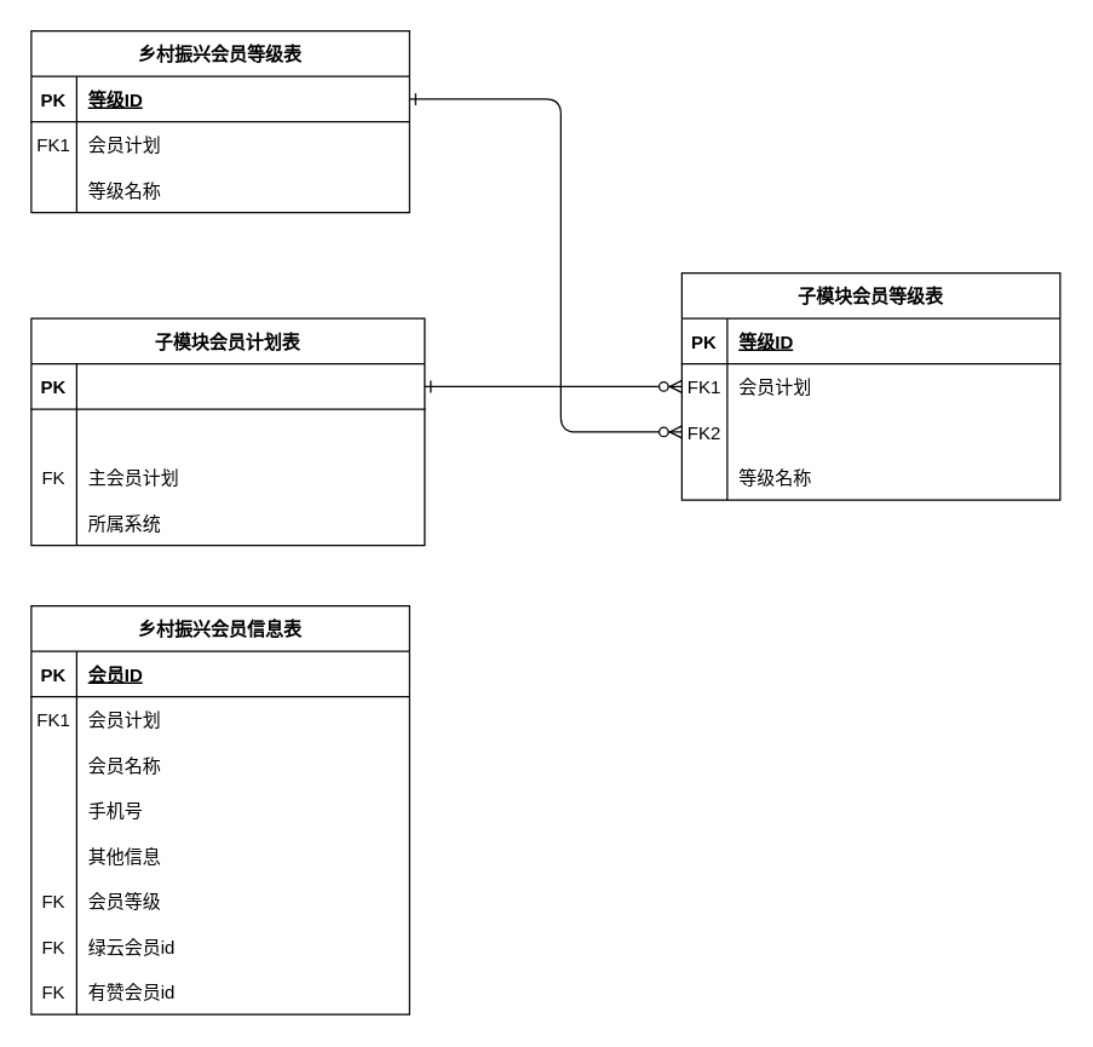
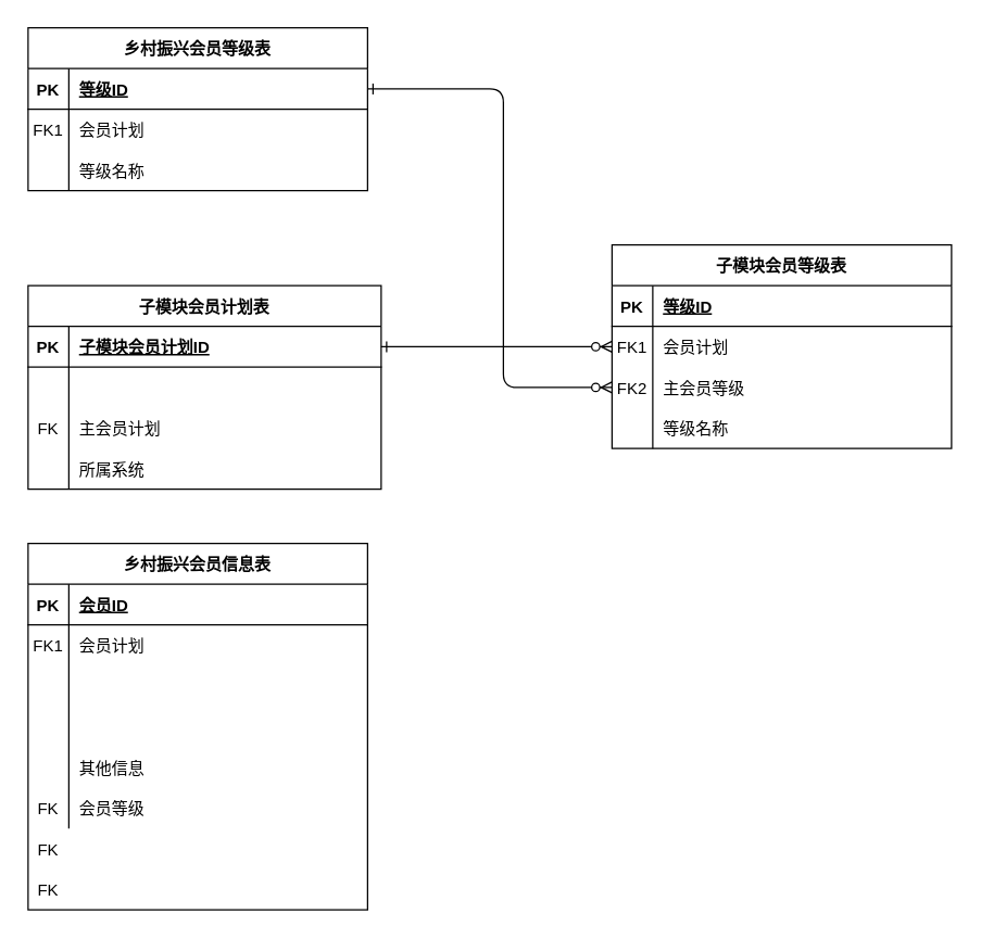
  <mxCell id="0" />
  <mxCell id="1" parent="0" />
  <mxCell id="2" value="子模块会员计划表" style="shape=table;startSize=30;container=1;collapsible=1;childLayout=tableLayout;fixedRows=1;rowLines=0;fontStyle=1;align=center;resizeLast=1;" parent="1" vertex="1"><mxGeometry x="20" y="210" width="260" height="150" as="geometry" /></mxCell>
  <mxCell id="3" value="" style="shape=partialRectangle;collapsible=0;dropTarget=0;pointerEvents=0;fillColor=none;points=[[0,0.5],[1,0.5]];portConstraint=eastwest;top=0;left=0;right=0;bottom=1;" parent="2" vertex="1"><mxGeometry y="30" width="260" height="30" as="geometry" /></mxCell>
  <mxCell id="4" value="PK" style="shape=partialRectangle;overflow=hidden;connectable=0;fillColor=none;top=0;left=0;bottom=0;right=0;fontStyle=1;" parent="3" vertex="1"><mxGeometry width="30" height="30" as="geometry"><mxRectangle width="30" height="30" as="alternateBounds" /></mxGeometry></mxCell>
+ <mxCell id="5" value="子模块会员计划ID" style="shape=partialRectangle;overflow=hidden;connectable=0;fillColor=none;top=0;left=0;bottom=0;right=0;align=left;spacingLeft=6;fontStyle=5;" parent="3" vertex="1"><mxGeometry x="30" width="230" height="30" as="geometry"><mxRectangle width="230" height="30" as="alternateBounds" /></mxGeometry></mxCell>
  <mxCell id="6" value="" style="shape=partialRectangle;collapsible=0;dropTarget=0;pointerEvents=0;fillColor=none;points=[[0,0.5],[1,0.5]];portConstraint=eastwest;top=0;left=0;right=0;bottom=0;" parent="2" vertex="1"><mxGeometry y="60" width="260" height="30" as="geometry" /></mxCell>
  <mxCell id="7" value="" style="shape=partialRectangle;overflow=hidden;connectable=0;fillColor=none;top=0;left=0;bottom=0;right=0;" parent="6" vertex="1"><mxGeometry width="30" height="30" as="geometry"><mxRectangle width="30" height="30" as="alternateBounds" /></mxGeometry></mxCell>
  <mxCell id="8" value="" style="shape=partialRectangle;collapsible=0;dropTarget=0;pointerEvents=0;fillColor=none;points=[[0,0.5],[1,0.5]];portConstraint=eastwest;top=0;left=0;right=0;bottom=0;" parent="2" vertex="1"><mxGeometry y="90" width="260" height="30" as="geometry" /></mxCell>
  <mxCell id="9" value="FK" style="shape=partialRectangle;overflow=hidden;connectable=0;fillColor=none;top=0;left=0;bottom=0;right=0;" parent="8" vertex="1"><mxGeometry width="30" height="30" as="geometry"><mxRectangle width="30" height="30" as="alternateBounds" /></mxGeometry></mxCell>
  <mxCell id="10" value="主会员计划" style="shape=partialRectangle;overflow=hidden;connectable=0;fillColor=none;top=0;left=0;bottom=0;right=0;align=left;spacingLeft=6;" parent="8" vertex="1"><mxGeometry x="30" width="230" height="30" as="geometry"><mxRectangle width="230" height="30" as="alternateBounds" /></mxGeometry></mxCell>
  <mxCell id="11" value="" style="shape=partialRectangle;collapsible=0;dropTarget=0;pointerEvents=0;fillColor=none;points=[[0,0.5],[1,0.5]];portConstraint=eastwest;top=0;left=0;right=0;bottom=0;" parent="2" vertex="1"><mxGeometry y="120" width="260" height="30" as="geometry" /></mxCell>
  <mxCell id="12" value="" style="shape=partialRectangle;overflow=hidden;connectable=0;fillColor=none;top=0;left=0;bottom=0;right=0;" parent="11" vertex="1"><mxGeometry width="30" height="30" as="geometry"><mxRectangle width="30" height="30" as="alternateBounds" /></mxGeometry></mxCell>
  <mxCell id="13" value="所属系统" style="shape=partialRectangle;overflow=hidden;connectable=0;fillColor=none;top=0;left=0;bottom=0;right=0;align=left;spacingLeft=6;" parent="11" vertex="1"><mxGeometry x="30" width="230" height="30" as="geometry"><mxRectangle width="230" height="30" as="alternateBounds" /></mxGeometry></mxCell>
  <mxCell id="14" value="子模块会员等级表" style="shape=table;startSize=30;container=1;collapsible=1;childLayout=tableLayout;fixedRows=1;rowLines=0;fontStyle=1;align=center;resizeLast=1;" parent="1" vertex="1"><mxGeometry x="450" y="180" width="250" height="150" as="geometry" /></mxCell>
  <mxCell id="15" value="" style="shape=partialRectangle;collapsible=0;dropTarget=0;pointerEvents=0;fillColor=none;points=[[0,0.5],[1,0.5]];portConstraint=eastwest;top=0;left=0;right=0;bottom=1;" parent="14" vertex="1"><mxGeometry y="30" width="250" height="30" as="geometry" /></mxCell>
  <mxCell id="16" value="PK" style="shape=partialRectangle;overflow=hidden;connectable=0;fillColor=none;top=0;left=0;bottom=0;right=0;fontStyle=1;" parent="15" vertex="1"><mxGeometry width="30" height="30" as="geometry"><mxRectangle width="30" height="30" as="alternateBounds" /></mxGeometry></mxCell>
  <mxCell id="17" value="等级ID" style="shape=partialRectangle;overflow=hidden;connectable=0;fillColor=none;top=0;left=0;bottom=0;right=0;align=left;spacingLeft=6;fontStyle=5;" parent="15" vertex="1"><mxGeometry x="30" width="220" height="30" as="geometry"><mxRectangle width="220" height="30" as="alternateBounds" /></mxGeometry></mxCell>
  <mxCell id="18" value="" style="shape=partialRectangle;collapsible=0;dropTarget=0;pointerEvents=0;fillColor=none;points=[[0,0.5],[1,0.5]];portConstraint=eastwest;top=0;left=0;right=0;bottom=0;" parent="14" vertex="1"><mxGeometry y="60" width="250" height="30" as="geometry" /></mxCell>
  <mxCell id="19" value="FK1" style="shape=partialRectangle;overflow=hidden;connectable=0;fillColor=none;top=0;left=0;bottom=0;right=0;" parent="18" vertex="1"><mxGeometry width="30" height="30" as="geometry"><mxRectangle width="30" height="30" as="alternateBounds" /></mxGeometry></mxCell>
  <mxCell id="20" value="会员计划" style="shape=partialRectangle;overflow=hidden;connectable=0;fillColor=none;top=0;left=0;bottom=0;right=0;align=left;spacingLeft=6;" parent="18" vertex="1"><mxGeometry x="30" width="220" height="30" as="geometry"><mxRectangle width="220" height="30" as="alternateBounds" /></mxGeometry></mxCell>
  <mxCell id="21" value="" style="shape=partialRectangle;collapsible=0;dropTarget=0;pointerEvents=0;fillColor=none;points=[[0,0.5],[1,0.5]];portConstraint=eastwest;top=0;left=0;right=0;bottom=0;" parent="14" vertex="1"><mxGeometry y="90" width="250" height="30" as="geometry" /></mxCell>
  <mxCell id="22" value="FK2" style="shape=partialRectangle;overflow=hidden;connectable=0;fillColor=none;top=0;left=0;bottom=0;right=0;" parent="21" vertex="1"><mxGeometry width="30" height="30" as="geometry"><mxRectangle width="30" height="30" as="alternateBounds" /></mxGeometry></mxCell>
+ <mxCell id="23" value="主会员等级" style="shape=partialRectangle;overflow=hidden;connectable=0;fillColor=none;top=0;left=0;bottom=0;right=0;align=left;spacingLeft=6;" parent="21" vertex="1"><mxGeometry x="30" width="220" height="30" as="geometry"><mxRectangle width="220" height="30" as="alternateBounds" /></mxGeometry></mxCell>
  <mxCell id="24" value="" style="shape=partialRectangle;collapsible=0;dropTarget=0;pointerEvents=0;fillColor=none;points=[[0,0.5],[1,0.5]];portConstraint=eastwest;top=0;left=0;right=0;bottom=0;" parent="14" vertex="1"><mxGeometry y="120" width="250" height="30" as="geometry" /></mxCell>
  <mxCell id="25" value="" style="shape=partialRectangle;overflow=hidden;connectable=0;fillColor=none;top=0;left=0;bottom=0;right=0;" parent="24" vertex="1"><mxGeometry width="30" height="30" as="geometry"><mxRectangle width="30" height="30" as="alternateBounds" /></mxGeometry></mxCell>
  <mxCell id="26" value="等级名称" style="shape=partialRectangle;overflow=hidden;connectable=0;fillColor=none;top=0;left=0;bottom=0;right=0;align=left;spacingLeft=6;" parent="24" vertex="1"><mxGeometry x="30" width="220" height="30" as="geometry"><mxRectangle width="220" height="30" as="alternateBounds" /></mxGeometry></mxCell>
  <mxCell id="27" value="乡村振兴会员等级表" style="shape=table;startSize=30;container=1;collapsible=1;childLayout=tableLayout;fixedRows=1;rowLines=0;fontStyle=1;align=center;resizeLast=1;" parent="1" vertex="1"><mxGeometry x="20" y="20" width="250" height="120" as="geometry" /></mxCell>
  <mxCell id="28" value="" style="shape=partialRectangle;collapsible=0;dropTarget=0;pointerEvents=0;fillColor=none;points=[[0,0.5],[1,0.5]];portConstraint=eastwest;top=0;left=0;right=0;bottom=1;" parent="27" vertex="1"><mxGeometry y="30" width="250" height="30" as="geometry" /></mxCell>
  <mxCell id="29" value="PK" style="shape=partialRectangle;overflow=hidden;connectable=0;fillColor=none;top=0;left=0;bottom=0;right=0;fontStyle=1;" parent="28" vertex="1"><mxGeometry width="30" height="30" as="geometry"><mxRectangle width="30" height="30" as="alternateBounds" /></mxGeometry></mxCell>
  <mxCell id="30" value="等级ID" style="shape=partialRectangle;overflow=hidden;connectable=0;fillColor=none;top=0;left=0;bottom=0;right=0;align=left;spacingLeft=6;fontStyle=5;" parent="28" vertex="1"><mxGeometry x="30" width="220" height="30" as="geometry"><mxRectangle width="220" height="30" as="alternateBounds" /></mxGeometry></mxCell>
  <mxCell id="31" value="" style="shape=partialRectangle;collapsible=0;dropTarget=0;pointerEvents=0;fillColor=none;points=[[0,0.5],[1,0.5]];portConstraint=eastwest;top=0;left=0;right=0;bottom=0;" parent="27" vertex="1"><mxGeometry y="60" width="250" height="30" as="geometry" /></mxCell>
  <mxCell id="32" value="FK1" style="shape=partialRectangle;overflow=hidden;connectable=0;fillColor=none;top=0;left=0;bottom=0;right=0;" parent="31" vertex="1"><mxGeometry width="30" height="30" as="geometry"><mxRectangle width="30" height="30" as="alternateBounds" /></mxGeometry></mxCell>
  <mxCell id="33" value="会员计划" style="shape=partialRectangle;overflow=hidden;connectable=0;fillColor=none;top=0;left=0;bottom=0;right=0;align=left;spacingLeft=6;" parent="31" vertex="1"><mxGeometry x="30" width="220" height="30" as="geometry"><mxRectangle width="220" height="30" as="alternateBounds" /></mxGeometry></mxCell>
  <mxCell id="34" value="" style="shape=partialRectangle;collapsible=0;dropTarget=0;pointerEvents=0;fillColor=none;points=[[0,0.5],[1,0.5]];portConstraint=eastwest;top=0;left=0;right=0;bottom=0;" parent="27" vertex="1"><mxGeometry y="90" width="250" height="30" as="geometry" /></mxCell>
  <mxCell id="35" value="" style="shape=partialRectangle;overflow=hidden;connectable=0;fillColor=none;top=0;left=0;bottom=0;right=0;" parent="34" vertex="1"><mxGeometry width="30" height="30" as="geometry"><mxRectangle width="30" height="30" as="alternateBounds" /></mxGeometry></mxCell>
  <mxCell id="36" value="等级名称" style="shape=partialRectangle;overflow=hidden;connectable=0;fillColor=none;top=0;left=0;bottom=0;right=0;align=left;spacingLeft=6;" parent="34" vertex="1"><mxGeometry x="30" width="220" height="30" as="geometry"><mxRectangle width="220" height="30" as="alternateBounds" /></mxGeometry></mxCell>
  <mxCell id="37" value="" style="edgeStyle=orthogonalEdgeStyle;endArrow=ERzeroToMany;startArrow=ERone;endFill=1;startFill=0;exitX=1;exitY=0.5;exitDx=0;exitDy=0;entryX=0;entryY=0.5;entryDx=0;entryDy=0;" parent="1" source="3" target="18" edge="1"><mxGeometry width="100" height="100" relative="1" as="geometry"><mxPoint x="310" y="75" as="sourcePoint" /><mxPoint x="470" y="175" as="targetPoint" /></mxGeometry></mxCell>
  <mxCell id="38" value="" style="edgeStyle=orthogonalEdgeStyle;endArrow=ERzeroToMany;startArrow=ERone;endFill=1;startFill=0;exitX=1;exitY=0.5;exitDx=0;exitDy=0;entryX=0;entryY=0.5;entryDx=0;entryDy=0;" parent="1" source="28" target="21" edge="1"><mxGeometry width="100" height="100" relative="1" as="geometry"><mxPoint x="310" y="75" as="sourcePoint" /><mxPoint x="470" y="175" as="targetPoint" /><Array as="points"><mxPoint x="370" y="65" /><mxPoint x="370" y="285" /></Array></mxGeometry></mxCell>
  <mxCell id="39" value="乡村振兴会员信息表" style="shape=table;startSize=30;container=1;collapsible=1;childLayout=tableLayout;fixedRows=1;rowLines=0;fontStyle=1;align=center;resizeLast=1;" vertex="1" parent="1"><mxGeometry x="20" y="400" width="250" height="270" as="geometry" /></mxCell>
  <mxCell id="40" value="" style="shape=partialRectangle;collapsible=0;dropTarget=0;pointerEvents=0;fillColor=none;points=[[0,0.5],[1,0.5]];portConstraint=eastwest;top=0;left=0;right=0;bottom=1;" vertex="1" parent="39"><mxGeometry y="30" width="250" height="30" as="geometry" /></mxCell>
  <mxCell id="41" value="PK" style="shape=partialRectangle;overflow=hidden;connectable=0;fillColor=none;top=0;left=0;bottom=0;right=0;fontStyle=1;" vertex="1" parent="40"><mxGeometry width="30" height="30" as="geometry"><mxRectangle width="30" height="30" as="alternateBounds" /></mxGeometry></mxCell>
  <mxCell id="42" value="会员ID" style="shape=partialRectangle;overflow=hidden;connectable=0;fillColor=none;top=0;left=0;bottom=0;right=0;align=left;spacingLeft=6;fontStyle=5;" vertex="1" parent="40"><mxGeometry x="30" width="220" height="30" as="geometry"><mxRectangle width="220" height="30" as="alternateBounds" /></mxGeometry></mxCell>
  <mxCell id="43" value="" style="shape=partialRectangle;collapsible=0;dropTarget=0;pointerEvents=0;fillColor=none;points=[[0,0.5],[1,0.5]];portConstraint=eastwest;top=0;left=0;right=0;bottom=0;" vertex="1" parent="39"><mxGeometry y="60" width="250" height="30" as="geometry" /></mxCell>
  <mxCell id="44" value="FK1" style="shape=partialRectangle;overflow=hidden;connectable=0;fillColor=none;top=0;left=0;bottom=0;right=0;" vertex="1" parent="43"><mxGeometry width="30" height="30" as="geometry"><mxRectangle width="30" height="30" as="alternateBounds" /></mxGeometry></mxCell>
  <mxCell id="45" value="会员计划" style="shape=partialRectangle;overflow=hidden;connectable=0;fillColor=none;top=0;left=0;bottom=0;right=0;align=left;spacingLeft=6;" vertex="1" parent="43"><mxGeometry x="30" width="220" height="30" as="geometry"><mxRectangle width="220" height="30" as="alternateBounds" /></mxGeometry></mxCell>
  <mxCell id="46" value="" style="shape=partialRectangle;collapsible=0;dropTarget=0;pointerEvents=0;fillColor=none;points=[[0,0.5],[1,0.5]];portConstraint=eastwest;top=0;left=0;right=0;bottom=0;" vertex="1" parent="39"><mxGeometry y="90" width="250" height="30" as="geometry" /></mxCell>
  <mxCell id="47" value="" style="shape=partialRectangle;overflow=hidden;connectable=0;fillColor=none;top=0;left=0;bottom=0;right=0;" vertex="1" parent="46"><mxGeometry width="30" height="30" as="geometry"><mxRectangle width="30" height="30" as="alternateBounds" /></mxGeometry></mxCell>
- <mxCell id="48" value="会员名称" style="shape=partialRectangle;overflow=hidden;connectable=0;fillColor=none;top=0;left=0;bottom=0;right=0;align=left;spacingLeft=6;" vertex="1" parent="46"><mxGeometry x="30" width="220" height="30" as="geometry"><mxRectangle width="220" height="30" as="alternateBounds" /></mxGeometry></mxCell>
  <mxCell id="49" value="" style="shape=partialRectangle;collapsible=0;dropTarget=0;pointerEvents=0;fillColor=none;points=[[0,0.5],[1,0.5]];portConstraint=eastwest;top=0;left=0;right=0;bottom=0;" vertex="1" parent="39"><mxGeometry y="120" width="250" height="30" as="geometry" /></mxCell>
  <mxCell id="50" value="" style="shape=partialRectangle;overflow=hidden;connectable=0;fillColor=none;top=0;left=0;bottom=0;right=0;" vertex="1" parent="49"><mxGeometry width="30" height="30" as="geometry"><mxRectangle width="30" height="30" as="alternateBounds" /></mxGeometry></mxCell>
- <mxCell id="51" value="手机号" style="shape=partialRectangle;overflow=hidden;connectable=0;fillColor=none;top=0;left=0;bottom=0;right=0;align=left;spacingLeft=6;" vertex="1" parent="49"><mxGeometry x="30" width="220" height="30" as="geometry"><mxRectangle width="220" height="30" as="alternateBounds" /></mxGeometry></mxCell>
  <mxCell id="52" value="" style="shape=partialRectangle;collapsible=0;dropTarget=0;pointerEvents=0;fillColor=none;points=[[0,0.5],[1,0.5]];portConstraint=eastwest;top=0;left=0;right=0;bottom=0;" vertex="1" parent="39"><mxGeometry y="150" width="250" height="30" as="geometry" /></mxCell>
  <mxCell id="53" value="" style="shape=partialRectangle;overflow=hidden;connectable=0;fillColor=none;top=0;left=0;bottom=0;right=0;" vertex="1" parent="52"><mxGeometry width="30" height="30" as="geometry"><mxRectangle width="30" height="30" as="alternateBounds" /></mxGeometry></mxCell>
  <mxCell id="54" value="其他信息" style="shape=partialRectangle;overflow=hidden;connectable=0;fillColor=none;top=0;left=0;bottom=0;right=0;align=left;spacingLeft=6;" vertex="1" parent="52"><mxGeometry x="30" width="220" height="30" as="geometry"><mxRectangle width="220" height="30" as="alternateBounds" /></mxGeometry></mxCell>
  <mxCell id="55" value="" style="shape=partialRectangle;collapsible=0;dropTarget=0;pointerEvents=0;fillColor=none;points=[[0,0.5],[1,0.5]];portConstraint=eastwest;top=0;left=0;right=0;bottom=0;" vertex="1" parent="39"><mxGeometry y="180" width="250" height="30" as="geometry" /></mxCell>
  <mxCell id="56" value="FK" style="shape=partialRectangle;overflow=hidden;connectable=0;fillColor=none;top=0;left=0;bottom=0;right=0;" vertex="1" parent="55"><mxGeometry width="30" height="30" as="geometry"><mxRectangle width="30" height="30" as="alternateBounds" /></mxGeometry></mxCell>
  <mxCell id="57" value="会员等级" style="shape=partialRectangle;overflow=hidden;connectable=0;fillColor=none;top=0;left=0;bottom=0;right=0;align=left;spacingLeft=6;" vertex="1" parent="55"><mxGeometry x="30" width="220" height="30" as="geometry"><mxRectangle width="220" height="30" as="alternateBounds" /></mxGeometry></mxCell>
  <mxCell id="58" value="" style="shape=partialRectangle;collapsible=0;dropTarget=0;pointerEvents=0;fillColor=none;points=[[0,0.5],[1,0.5]];portConstraint=eastwest;top=0;left=0;right=0;bottom=0;" vertex="1" parent="39"><mxGeometry y="210" width="250" height="30" as="geometry" /></mxCell>
  <mxCell id="59" value="FK" style="shape=partialRectangle;overflow=hidden;connectable=0;fillColor=none;top=0;left=0;bottom=0;right=0;" vertex="1" parent="58"><mxGeometry width="30" height="30" as="geometry"><mxRectangle width="30" height="30" as="alternateBounds" /></mxGeometry></mxCell>
- <mxCell id="60" value="绿云会员id" style="shape=partialRectangle;overflow=hidden;connectable=0;fillColor=none;top=0;left=0;bottom=0;right=0;align=left;spacingLeft=6;" vertex="1" parent="58"><mxGeometry x="30" width="220" height="30" as="geometry"><mxRectangle width="220" height="30" as="alternateBounds" /></mxGeometry></mxCell>
  <mxCell id="61" value="" style="shape=partialRectangle;collapsible=0;dropTarget=0;pointerEvents=0;fillColor=none;points=[[0,0.5],[1,0.5]];portConstraint=eastwest;top=0;left=0;right=0;bottom=0;" vertex="1" parent="39"><mxGeometry y="240" width="250" height="30" as="geometry" /></mxCell>
  <mxCell id="62" value="FK" style="shape=partialRectangle;overflow=hidden;connectable=0;fillColor=none;top=0;left=0;bottom=0;right=0;" vertex="1" parent="61"><mxGeometry width="30" height="30" as="geometry"><mxRectangle width="30" height="30" as="alternateBounds" /></mxGeometry></mxCell>
- <mxCell id="63" value="有赞会员id" style="shape=partialRectangle;overflow=hidden;connectable=0;fillColor=none;top=0;left=0;bottom=0;right=0;align=left;spacingLeft=6;" vertex="1" parent="61"><mxGeometry x="30" width="220" height="30" as="geometry"><mxRectangle width="220" height="30" as="alternateBounds" /></mxGeometry></mxCell>
